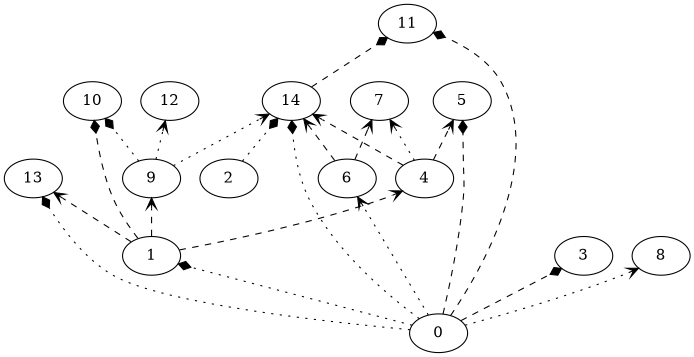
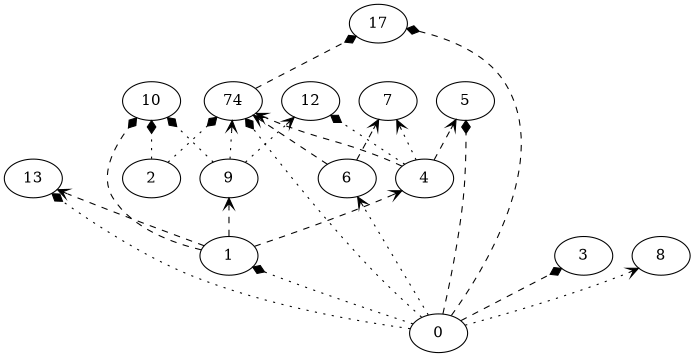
  digraph {
    rankdir=BT
    edge [arrowhead=diamond style=dotted]
    0
    1
    3
    5
    6
    8
-   11
+   11 [label=17]
    13
-   14
+   14 [label=74]
    10
    4
    9
    7
    12
    2
    0 -> 1
    0 -> 3 [style=dashed]
    0 -> 5 [style=dashed]
    0 -> 6 [arrowhead=vee]
    0 -> 8 [arrowhead=vee]
    0 -> 11 [style=dashed]
    0 -> 13
    0 -> 14
    1 -> 13 [arrowhead=vee style=dashed]
    1 -> 10 [style=dashed]
    1 -> 4 [arrowhead=vee style=dashed]
    1 -> 9 [arrowhead=vee style=dashed]
    6 -> 14 [arrowhead=vee style=dashed]
    6 -> 7 [arrowhead=vee style=dashed]
    14 -> 11 [style=dashed]
    4 -> 5 [arrowhead=vee style=dashed]
    4 -> 14 [arrowhead=vee style=dashed]
    4 -> 7 [arrowhead=vee]
+   4 -> 12
    9 -> 14 [arrowhead=vee]
    9 -> 10
    9 -> 12 [arrowhead=vee]
    2 -> 14
+   2 -> 10
  }
